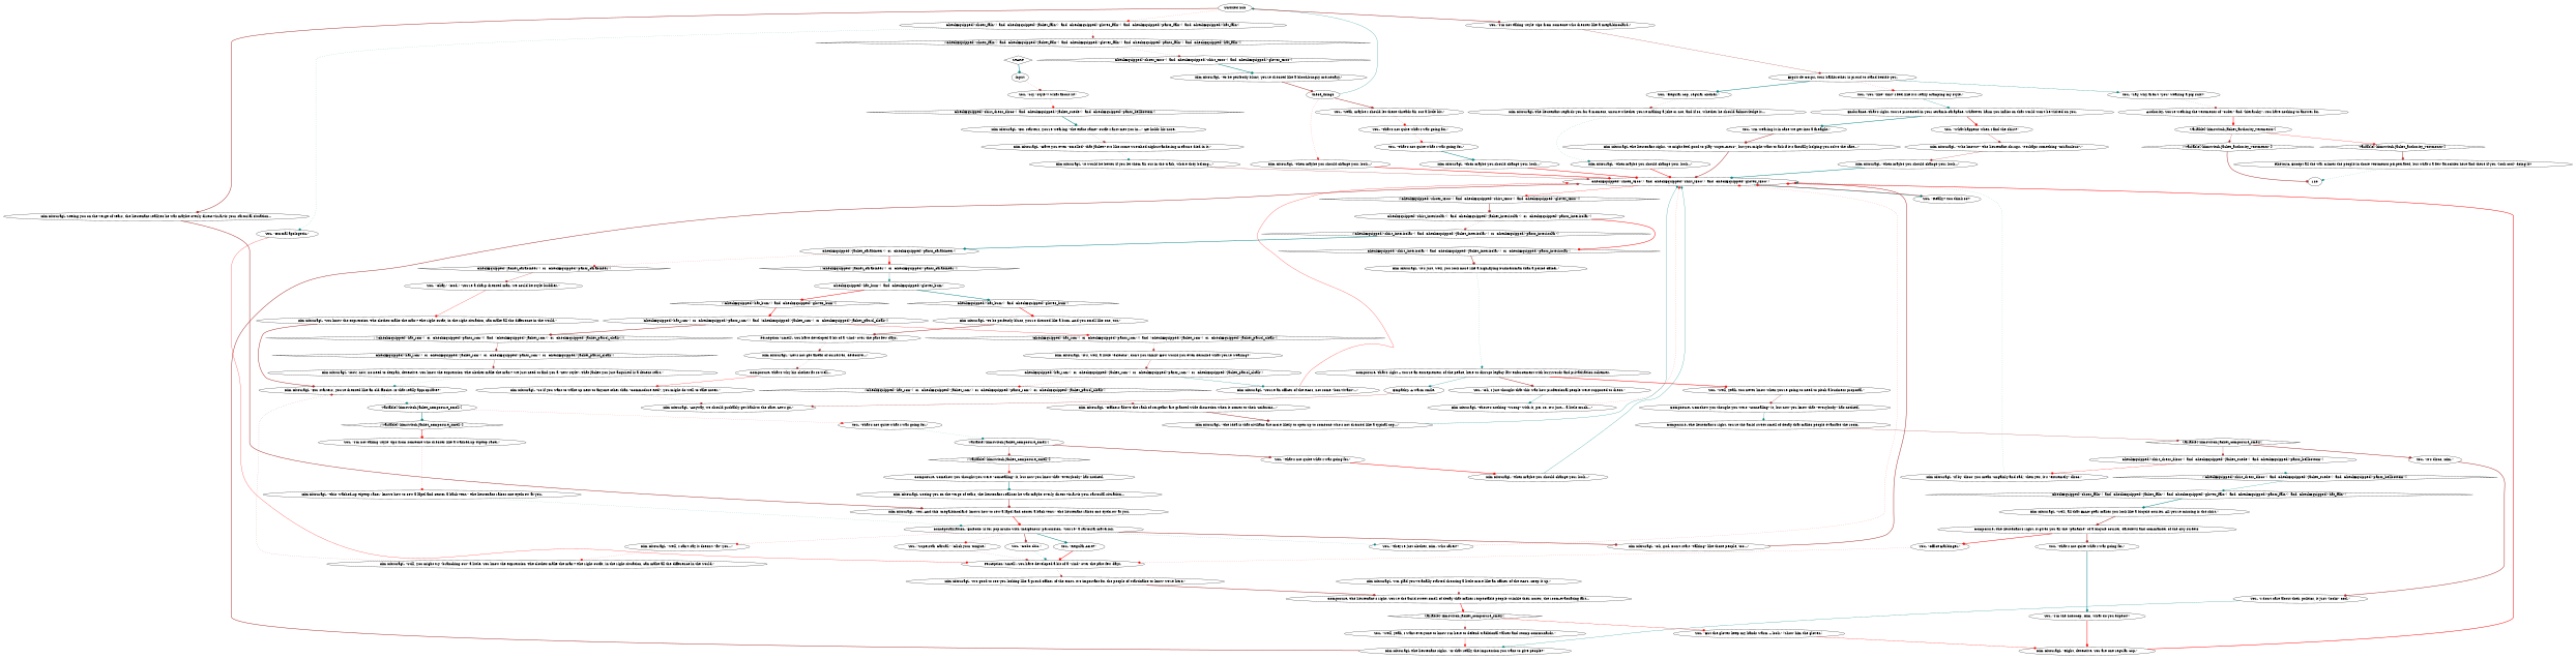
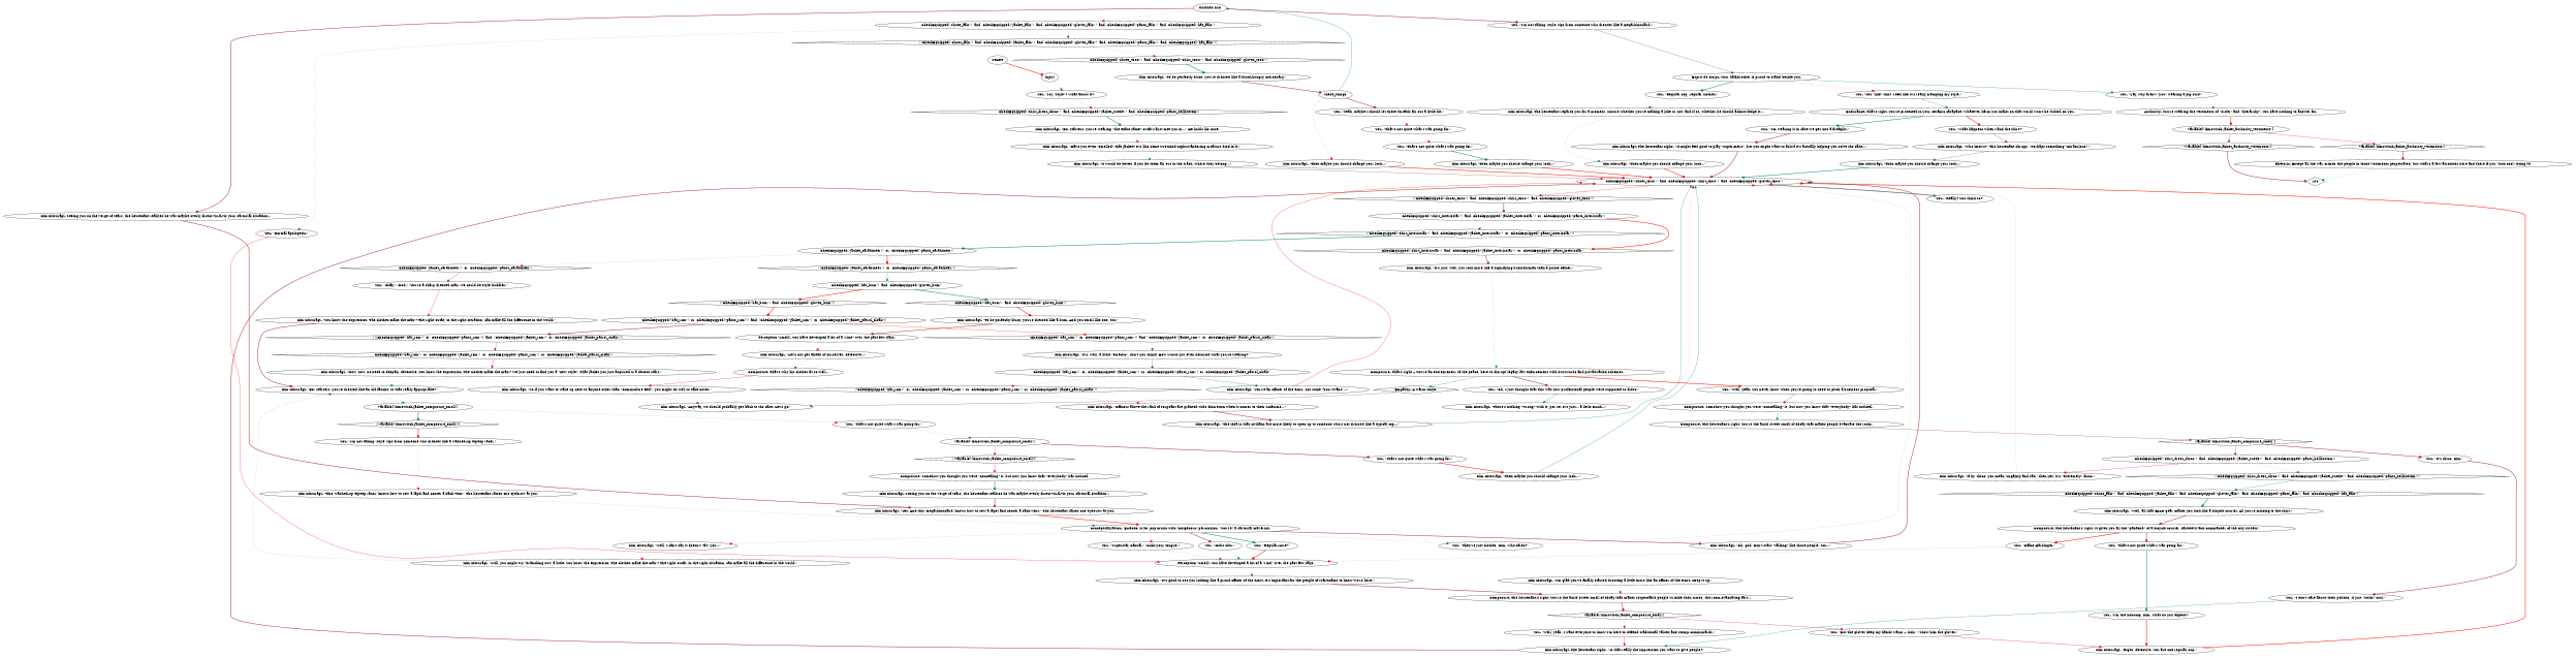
  digraph {
    edge [arrowhead=diamond color=brown style=bold]
-   n1 [label=START shape=diamond]
+   n1 [label=START]
    n2 [label=input]
    n3 [label="You: \"My *style*? What about it?\""]
    n4 [label="CheckEquipped(\"shirt_dress_disco\")  and  CheckEquipped(\"jacket_suede\")  and  CheckEquipped(\"pants_bellbottom\")" shape=diamond]
    n5 [label="(CheckEquipped(\"hat_rcm\")  or  CheckEquipped(\"pants_rcm\"))  and  (CheckEquipped(\"jacket_rcm\")  or  CheckEquipped(\"jacket_patrol_cloak\"))"]
    n6 [label="(CheckEquipped(\"hat_rcm\")  or  CheckEquipped(\"pants_rcm\"))  and  (CheckEquipped(\"jacket_rcm\")  or  CheckEquipped(\"jacket_patrol_cloak\"))" shape=diamond]
    n7 [label="!((CheckEquipped(\"hat_rcm\")  or  CheckEquipped(\"pants_rcm\"))  and  (CheckEquipped(\"jacket_rcm\")  or  CheckEquipped(\"jacket_patrol_cloak\")))" shape=diamond]
    n8 [label="Kim Kitsuragi: \"It's, well, a little *eclectic*, don't you think? How would you even describe what you're wearing?\""]
    n9 [label="CheckEquipped(\"hat_rcm\")  or  CheckEquipped(\"jacket_rcm\")  or  CheckEquipped(\"pants_rcm\")  or  CheckEquipped(\"jacket_patrol_cloak\")" shape=diamond]
    n10 [label="CheckEquipped(\"hat_rcm\")  or  CheckEquipped(\"jacket_rcm\")  or  CheckEquipped(\"pants_rcm\")  or  CheckEquipped(\"jacket_patrol_cloak\")"]
    n11 [label="Kim Kitsuragi: \"Now, now, no need to despair, detective. You know the expression 'The clothes make the man'? We just need to find you a *new style*. That jacket you just acquired is a decent start.\""]
    n12 [label="CheckEquipped(\"hat_bum\")  and  CheckEquipped(\"gloves_bum\")"]
    n13 [label="CheckEquipped(\"hat_bum\")  and  CheckEquipped(\"gloves_bum\")" shape=diamond]
    n14 [label="!(CheckEquipped(\"hat_bum\")  and  CheckEquipped(\"gloves_bum\"))" shape=diamond]
    n15 [label="Kim Kitsuragi: \"To be perfectly blunt, you're dressed like a bum. And you smell like one, too.\""]
    n16 [label="Perception (Smell): You have developed a bit of a *rind* over the past few days."]
    n17 [label="You: \"Hobo chic.\""]
    n18 [label="Perception (Smell): You have developed a bit of a *rind* over the past few days."]
    n19 [label="Kim Kitsuragi: \"It's good to see you looking like a proud officer of the RCM. It's important for the people of Martinaise to know we're here.\""]
    n20 [label="You: \"Well, yeah. You never know when you're going to need to pitch a business proposal.\""]
    n21 [label="Composure: Somehow you thought you were *concealing* it, but now you know that *everybody* has noticed."]
    n22 [label="Composure: The lieutenant's right. You're the acrid sweet smell of decay that makes people evacuate the room."]
    n23 [label="Composure: The lieutenant's right. It gives you all the *panache* of a bicycle courier, daredevil and commander of the city streets!"]
    n24 [label="You: \"That's not quite what I was going for.\""]
    n25 [label="You: \"Office Harbinger.\""]
    n26 [label="You: \"I'm the hobocop, Kim, what do you expect?\""]
    n27 [label="CheckEquipped(\"jacket_carabineer\")  or  CheckEquipped(\"pants_carabineer\")"]
    n28 [label="CheckEquipped(\"jacket_carabineer\")  or  CheckEquipped(\"pants_carabineer\")" shape=diamond]
    n29 [label="!(CheckEquipped(\"jacket_carabineer\")  or  CheckEquipped(\"pants_carabineer\"))" shape=diamond]
    n30 [label="You: \"Okay.\" (Nod.) \"You're a sharp dressed man. We could be style buddies.\""]
    n31 [label="Kim Kitsuragi: \"You know the expression 'The clothes make the man'? The right outfit, in the right situation, can make all the difference in the world.\""]
    n32 [label="Kim Kitsuragi: \"Still, you might try *branching out* a little. You know the expression 'The clothes make the man'? The right outfit, in the right situation, can make all the difference in the world.\""]
    n33 [label="Kim Kitsuragi: \"For starters, you're dressed like an old fascist. Is that really appropriate?\""]
    n34 [label="Variable[\"kimswitch.jacket_composure_smell\"]"]
    n35 [label="Kim Kitsuragi: \"For starters, you're wearing *the exact same* outfit I first met you in...\" He holds his nose."]
    n36 [label="Kim Kitsuragi: \"Have you even *smelled* that jacket? It's like some wretched night-wandering creature died in it.\""]
    n37 [label="Kim Kitsuragi: \"It would be better if you let them air out in the trash, where they belong...\""]
    n38 [label="CheckEquipped(\"shoes_t500\")  and  CheckEquipped(\"shirt_t500\")  and  CheckEquipped(\"gloves_t500\")"]
    n39 [label="You: \"Regular cop, regular clothes.\""]
    n40 [label="Kim Kitsuragi: The lieutenant regards you for a moment, unsure whether you're making a joke or not, and if so, whether he should acknowledge it..."]
    n41 [label="Kim Kitsuragi: \"Then maybe you should change your look...\""]
    n42 [label="You: \"You *like* this? I feel like it's really cramping my style.\""]
    n43 [label="Endurance: That's right. You're protected in your ceramic carapace. Whatever harm you inflict on that world won't be visited on you."]
    n44 [label="You: \"I'm wearing it in case we get into a firefight.\""]
    n45 [label="You: \"What happens when I find the shirt?\""]
    n46 [label="Kim Kitsuragi: \"To be perfectly blunt, you're dressed like a blood-hungry mercenary.\""]
    n47 [label=these_things]
    n48 [label="You: \"Yeah, maybe I should let these threads air out a little bit.\""]
    n49 [label="Kim Kitsuragi: \"Then maybe you should change your look...\""]
    n50 [label="Untitled hub"]
    n51 [label="You: \"I'm not taking 'style' tips from someone who dresses like a mega-binoclard.\""]
    n52 [label="Esprit de Corps: Your half-brother is proud to stand beside you."]
    n53 [label="You: \"Say, why aren't *you* wearing a pig suit?\""]
    n54 [label="Kim Kitsuragi: \"So if you want to wake up next to anyone other than *Commodore Red*, you might do well to take notes.\""]
    n55 [label="Kim Kitsuragi: \"Anyway, we should probably get back to the case. Let's go.\""]
    n56 [label="Kim Kitsuragi: The lieutenant sighs. \"Is that really the impression you want to give people?\""]
    n57 [label="!(CheckEquipped(\"shoes_t500\")  and  CheckEquipped(\"shirt_t500\")  and  CheckEquipped(\"gloves_t500\"))" shape=diamond]
    n58 [label="You: \"Really? You think so?\""]
    n59 [label="Variable[\"kimswitch.jacket_authority_vestments\"]"]
    n60 [label="Variable[\"kimswitch.jacket_authority_vestments\"]" shape=diamond]
    n61 [label="!(Variable[\"kimswitch.jacket_authority_vestments\"])" shape=diamond]
    n62 [label="Rhetoric: Except all the war crimes the people in those vestments perpetrated, but what's a few atrocities here and there if you *look cool* doing it?"]
-   120
+   120 [shape=diamond]
    n64 [label="Composure: That's right -- You're an entrepreneur of the peace, here to disrupt legacy law enforcement with buzzwords and privatization schemes."]
    n65 [label="You: \"Oh, I just thought that this was how professional people were supposed to dress.\""]
-   n66 [label="Empathy: A warm smile."]
+   n66 [label="Empathy: A warm smile." shape=diamond]
    n67 [label="Kim Kitsuragi: \"There's nothing *wrong* with it, per se. It's just... a little much...\""]
    n68 [label="Composure: Somehow you thought you were *concealing* it, but now you know that *everybody* has noticed."]
    n69 [label="Kim Kitsuragi: Seeing you on the verge of tears, the lieutenant realizes he was maybe overly direct vis-a-vis your sartorial situation..."]
    n70 [label="Kim Kitsuragi: \"Yes. And this 'mega-binoclard' knows how to sew a lapel and center a back vent.\" The lieutenant raises one eyebrow at you."]
    n71 [label="Authority: You're wearing the vestments of *order* and *hierarchy*. You have nothing to answer for."]
    n72 [label="Kim Kitsuragi: \"Right, detective. You are one regular cop.\""]
    n73 [label="Kim Kitsuragi: \"Let's not get ahead of ourselves, detective...\""]
    n74 [label="Composure: That's why his clothes fit so well..."]
    n75 [label="You: \"But the gloves keep my hands warm -- look.\" (Show him the gloves.)"]
    n76 [label="You: \"Regular-core?\""]
    n77 [label="You: \"It's disco, Kim.\""]
    n78 [label="You: \"I don't care about their politics, it just *looks* cool.\""]
    n79 [label="Kim Kitsuragi: \"Well, all that FALN gear makes you look like a bicycle courier. All you're missing is the shirt.\""]
    n80 [label="CheckEquipped(\"shirt_interisolar\")  and  CheckEquipped(\"jacket_interisolar\")  or  CheckEquipped(\"pants_interisolar\")"]
    n81 [label="CheckEquipped(\"shirt_interisolar\")  and  CheckEquipped(\"jacket_interisolar\")  or  CheckEquipped(\"pants_interisolar\")" shape=diamond]
    n82 [label="!(CheckEquipped(\"shirt_interisolar\")  and  CheckEquipped(\"jacket_interisolar\")  or  CheckEquipped(\"pants_interisolar\"))" shape=diamond]
    n83 [label="Kim Kitsuragi: \"It's just, well, you look more like a high-flying businessman than a police officer.\""]
    n84 [label="Kim Kitsuragi: \"Then maybe you should change your look...\""]
    n85 [label="Kim Kitsuragi: The lieutenant sighs. \"It might feel good to play *super-merc*, but you might want to ask if it's actually helping you solve the case...\""]
    n86 [label="Kim Kitsuragi: \"The idea is that civilians are more likely to open up to someone who's not dressed like a typical cop...\""]
    n87 [label="You: \"They're just clothes, Kim. Who cares?\""]
    n88 [label="You: \"Superstar Casual.\" (Click your tongue.)"]
    n89 [label="Kim Kitsuragi: \"This 'washed-up TipTop racer' knows how to sew a lapel and center a back vent.\" The lieutenant raises one eyebrow at you."]
    n90 [label="Conceptualization: 'Eclectic' is for pop music with 'indigenous' percussion. *You're* a sartorial maverick."]
    n91 [label="Kim Kitsuragi: \"Oh, god. Don't start *talking* like those people, too...\""]
    n92 [label="Kim Kitsuragi: \"Well, I can't say it doesn't *fit* you...\""]
    n93 [label="Kim Kitsuragi: \"Who knows?\" The lieutenant shrugs. \"Perhaps something *miraculous*.\""]
    n94 [label="Kim Kitsuragi: \"Then maybe you should change your look...\""]
    n95 [label="Kim Kitsuragi: \"Then maybe you should change your look...\""]
    n96 [label="Kim Kitsuragi: \"I'm glad you've finally started dressing a little more like an officer of the RCM. Keep it up.\""]
    n97 [label="Composure: The lieutenant's right. You're the acrid sweet smell of decay that makes respectable people wrinkle their noses, the room-evacuating fart..."]
    n98 [label="Variable[\"kimswitch.jacket_composure_smell\"]" shape=diamond]
    n99 [label="You: \"Well, yeah, I want everyone to know I'm here to defend traditional values and stomp communards.\""]
    n100 [label="CheckEquipped(\"shoes_t500\")  and  CheckEquipped(\"shirt_t500\")  and  CheckEquipped(\"gloves_t500\")" shape=diamond]
    n101 [label="You: \"That's not quite what I was going for.\""]
    n102 [label="You: \"That's not quite what I was going for.\""]
    n103 [label="CheckEquipped(\"shirt_dress_disco\")  and  CheckEquipped(\"jacket_suede\")  and  CheckEquipped(\"pants_bellbottom\")"]
    n104 [label="!(CheckEquipped(\"shirt_dress_disco\")  and  CheckEquipped(\"jacket_suede\")  and  CheckEquipped(\"pants_bellbottom\"))" shape=diamond]
    n105 [label="Kim Kitsuragi: \"If by 'disco' you mean 'ungainly and sad,' then yes, it's *extremely* disco.\""]
    n106 [label="CheckEquipped(\"shoes_faln\")  and  CheckEquipped(\"jacket_faln\")  and  CheckEquipped(\"gloves_faln\")  and  CheckEquipped(\"pants_faln\")  and  CheckEquipped(\"hat_faln\")" shape=diamond]
    n107 [label="Variable[\"kimswitch.jacket_composure_smell\"]"]
    n108 [label="!(Variable[\"kimswitch.jacket_composure_smell\"])" shape=diamond]
    n109 [label="You: \"That's not quite what I was going for.\""]
    n110 [label="Variable[\"kimswitch.jacket_composure_smell\"]" shape=diamond]
    n111 [label="You: \"I'm not taking 'style' tips from someone who dresses like a washed-up TipTop racer.\""]
    n112 [label="CheckEquipped(\"shoes_faln\")  and  CheckEquipped(\"jacket_faln\")  and  CheckEquipped(\"gloves_faln\")  and  CheckEquipped(\"pants_faln\")  and  CheckEquipped(\"hat_faln\")"]
    n113 [label="!(CheckEquipped(\"shoes_faln\")  and  CheckEquipped(\"jacket_faln\")  and  CheckEquipped(\"gloves_faln\")  and  CheckEquipped(\"pants_faln\")  and  CheckEquipped(\"hat_faln\"))" shape=diamond]
    n114 [label="You: \"Formal apologetic.\""]
    n115 [label="Kim Kitsuragi: Seeing you on the verge of tears, the lieutenant realizes he was maybe overly direct vis-a-vis your sartorial situation..."]
    n116 [label="!(Variable[\"kimswitch.jacket_composure_smell\"])" shape=diamond]
    n117 [label="You: \"That's not quite what I was going for.\""]
    n118 [label="!(CheckEquipped(\"hat_rcm\")  or  CheckEquipped(\"jacket_rcm\")  or  CheckEquipped(\"pants_rcm\")  or  CheckEquipped(\"jacket_patrol_cloak\"))" shape=diamond]
    n119 [label="Kim Kitsuragi: \"You're an officer of the RCM, not some *bon vivant*...\""]
    n120 [label="Kim Kitsuragi: \"Officers above the rank of sergeant are granted wide discretion when it comes to their uniforms...\""]
-   n1 -> n2 [arrowhead=dot color=teal]
+   n1 -> n2 [arrowhead=dot color=red]
    n2 -> n3 [style=dotted]
    n3 -> n4 [arrowhead=dot color=red style=dotted]
    n4 -> n35 [arrowhead=dot color=teal]
    n5 -> n6 [color=red style=solid]
    n5 -> n7
    n6 -> n8 [style=dotted]
    n7 -> n9 [style=solid]
    n8 -> n10 [arrowhead=dot style=solid]
    n9 -> n11 [style=solid]
    n10 -> n118 [color=red style=dotted]
    n10 -> n119 [arrowhead=dot color=teal style=solid]
    n11 -> n33 [color=teal style=dotted]
    n12 -> n13 [color=teal]
    n12 -> n14 [color=red]
    n13 -> n15 [color=red]
    n14 -> n5 [color=red]
    n15 -> n16 [arrowhead=dot]
    n16 -> n73 [style=dotted]
    n17 -> n18 [color=teal style=dotted]
    n18 -> n19 [style=dotted]
    n19 -> n97
    n20 -> n21 [arrowhead=dot style=solid]
    n21 -> n22 [color=teal style=solid]
    n22 -> n110 [arrowhead=dot style=solid]
    n23 -> n24 [arrowhead=dot]
    n23 -> n25 [color=red]
    n24 -> n26 [color=teal]
    n25 -> n18 [arrowhead=dot color=red style=dotted]
    n26 -> n72 [color=red]
    n27 -> n28 [arrowhead=dot color=red style=dotted]
    n27 -> n29 [color=red]
    n28 -> n30 [arrowhead=dot style=solid]
    n29 -> n12 [color=teal style=solid]
    n30 -> n31 [arrowhead=dot color=red style=solid]
    n31 -> n33
    n32 -> n33 [style=dotted]
    n33 -> n34 [color=teal style=dotted]
    n34 -> n116 [arrowhead=dot color=teal]
    n34 -> n117 [color=red style=dotted]
    n35 -> n36 [style=dotted]
    n36 -> n37 [arrowhead=dot color=teal style=dotted]
    n37 -> n38 [style=solid]
    n38 -> n57 [arrowhead=dot color=red style=solid]
    n38 -> n58 [arrowhead=dot color=teal]
    n39 -> n40 [style=dotted]
    n40 -> n41 [color=teal style=dotted]
    n41 -> n38 [arrowhead=dot color=red]
    n42 -> n43 [color=teal style=solid]
    n43 -> n44 [arrowhead=dot color=teal]
    n43 -> n45 [arrowhead=dot color=red]
    n44 -> n85 [arrowhead=dot]
    n45 -> n93 [style=solid]
    n46 -> n47 [arrowhead=dot]
    n47 -> n48
    n47 -> n49 [color=red style=dotted]
    n47 -> n50 [color=teal style=solid]
    n48 -> n102 [arrowhead=dot color=red style=dotted]
    n49 -> n38 [color=red]
    n50 -> n51 [arrowhead=dot]
    n50 -> n112 [color=red style=dotted]
    n50 -> n115 [arrowhead=dot]
    n51 -> n52 [style=solid]
    n52 -> n39 [arrowhead=dot color=teal]
    n52 -> n42 [color=red style=dotted]
    n52 -> n53 [arrowhead=dot color=teal style=solid]
    n53 -> n71 [arrowhead=dot style=dotted]
    n54 -> n55 [arrowhead=dot style=dotted]
    n56 -> n38
    n57 -> n80 [arrowhead=dot]
    n58 -> n38 [color=red style=solid]
    n59 -> n60 [color=red style=solid]
    n59 -> n61 [style=solid]
    n60 -> n62
    n61 -> 120 [arrowhead=dot]
    n62 -> 120 [color=teal style=dotted]
    n64 -> n20 [arrowhead=dot color=red]
    n64 -> n65
    n64 -> n66 [color=teal style=solid]
    n65 -> n67 [color=teal style=solid]
    n66 -> n55 [arrowhead=dot style=solid]
    n67 -> n38 [color=red style=dotted]
    n68 -> n69 [arrowhead=dot color=teal]
    n69 -> n70 [arrowhead=dot]
    n70 -> n90 [arrowhead=dot color=red]
    n71 -> n59 [color=red]
    n72 -> n38 [color=red]
    n73 -> n74 [arrowhead=dot style=dotted]
    n74 -> n54 [color=red style=solid]
    n75 -> n72 [arrowhead=dot color=red style=solid]
    n76 -> n18 [arrowhead=dot color=red]
    n77 -> n78 [arrowhead=dot]
    n78 -> n56 [color=teal style=solid]
    n79 -> n23
    n80 -> n81 [arrowhead=dot color=red]
    n80 -> n82 [style=dotted]
    n81 -> n83 [arrowhead=dot]
    n82 -> n27 [color=teal]
    n83 -> n64 [color=teal style=dotted]
    n84 -> n38 [color=teal style=solid]
    n85 -> n38
    n86 -> n38 [arrowhead=dot color=teal style=solid]
    n87 -> n38 [color=red style=dotted]
    n88 -> n18 [style=dotted]
    n89 -> n90 [color=teal style=dotted]
    n90 -> n17
    n90 -> n76 [color=teal]
    n90 -> n87 [arrowhead=dot color=teal style=dotted]
    n90 -> n88 [arrowhead=dot color=red style=dotted]
    n90 -> n91 [arrowhead=dot]
    n90 -> n92 [arrowhead=dot color=red style=dotted]
    n91 -> n38 [arrowhead=dot]
    n92 -> n32 [arrowhead=dot color=red style=dotted]
    n93 -> n94 [arrowhead=dot style=solid]
    n94 -> n38 [color=teal]
    n95 -> n38 [arrowhead=dot color=red]
    n96 -> n97 [style=dotted]
    n97 -> n98 [color=red]
    n98 -> n75 [arrowhead=dot color=red style=solid]
    n98 -> n99 [style=dotted]
    n99 -> n56 [color=red style=solid]
    n100 -> n46 [arrowhead=dot color=teal]
    n101 -> n95 [color=teal]
    n102 -> n101 [color=red style=dotted]
    n103 -> n104 [color=teal style=dotted]
    n103 -> n105 [arrowhead=dot color=red style=solid]
    n104 -> n106 [arrowhead=dot color=teal style=solid]
    n105 -> n38 [arrowhead=dot color=teal style=dotted]
    n106 -> n79 [color=teal]
    n107 -> n108 [arrowhead=dot style=solid]
    n107 -> n109 [arrowhead=dot]
    n108 -> n68 [arrowhead=dot color=red style=solid]
    n109 -> n84 [arrowhead=dot color=red]
    n110 -> n77
    n110 -> n103 [arrowhead=dot style=solid]
    n111 -> n89 [arrowhead=dot color=red style=dotted]
    n112 -> n113 [style=dotted]
    n112 -> n114 [arrowhead=dot color=teal style=dotted]
    n113 -> n100 [style=dotted]
    n114 -> n18 [arrowhead=dot color=red style=solid]
    n115 -> n70
    n116 -> n111 [arrowhead=dot color=red]
    n117 -> n107 [arrowhead=dot color=teal style=dotted]
    n118 -> n120 [style=dotted]
    n119 -> n38 [color=red style=solid]
    n120 -> n86 [arrowhead=dot]
  }
